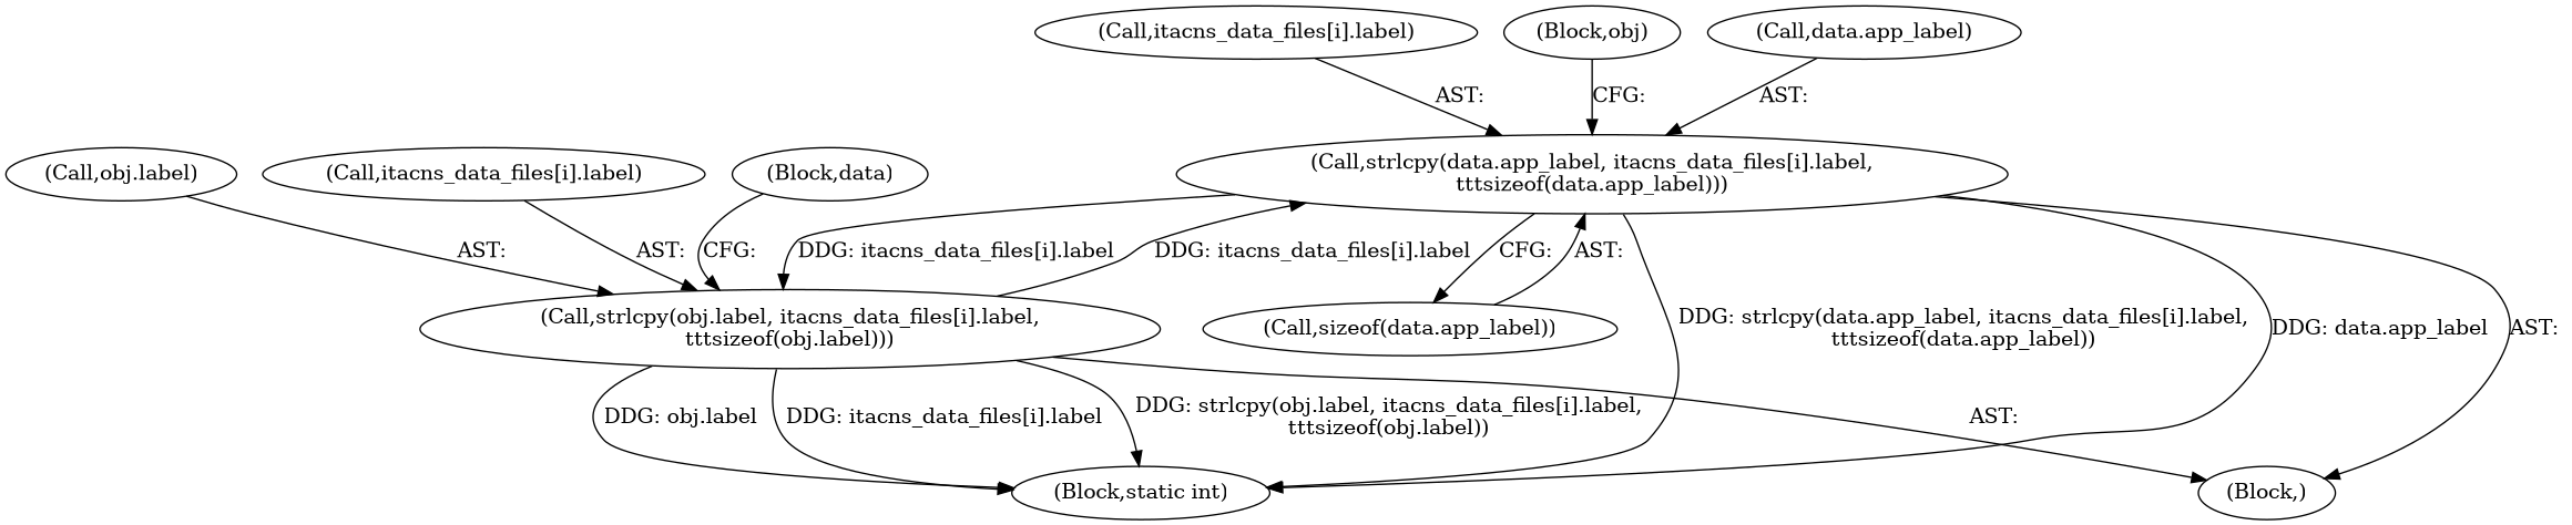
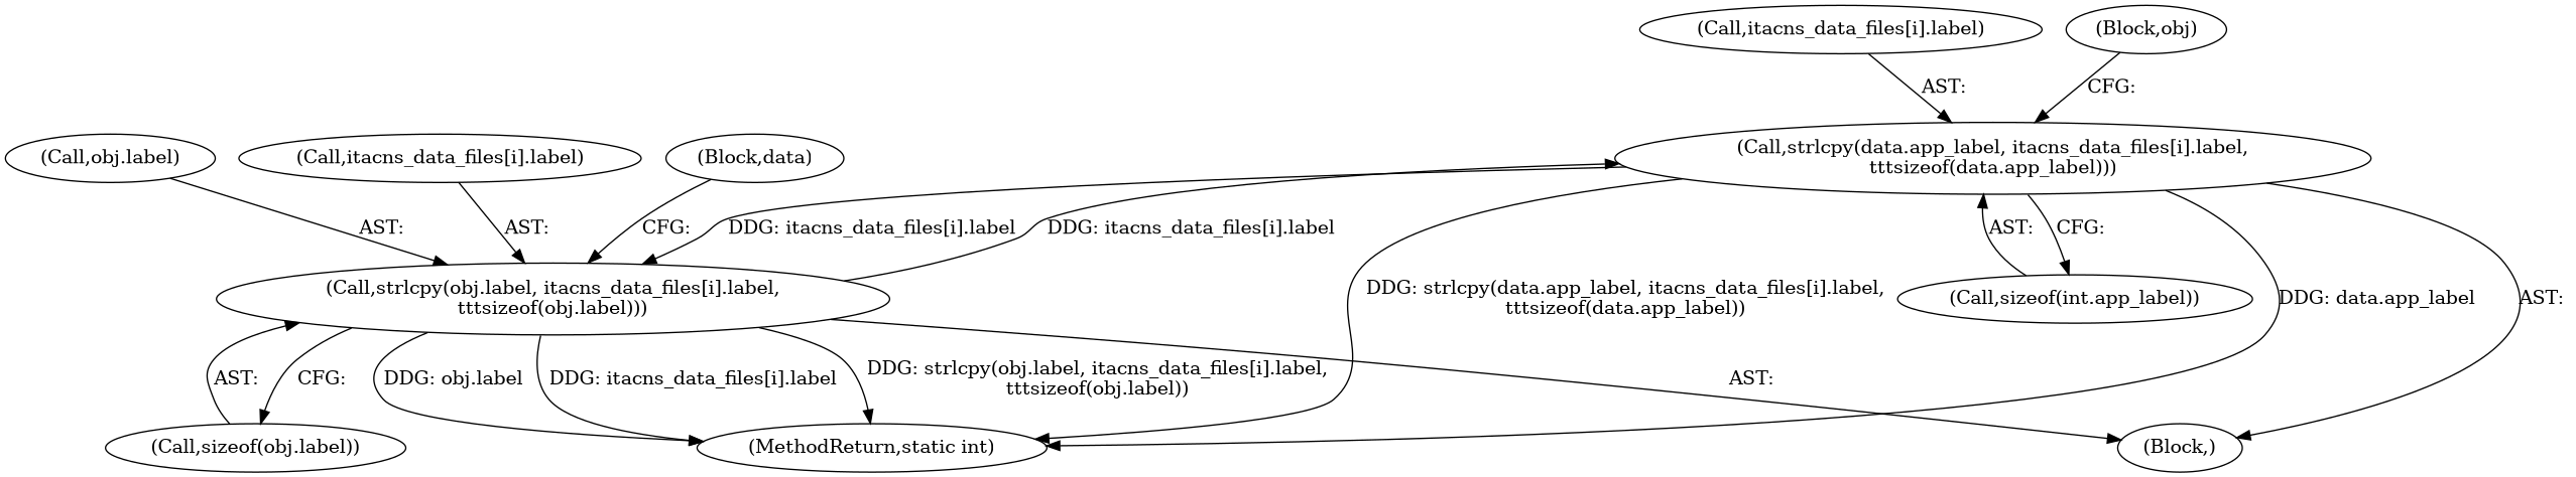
  digraph {
    n1 [label="(Call,strlcpy(data.app_label, itacns_data_files[i].label,\n\t\t\tsizeof(data.app_label)))"]
    n2 [label="(Call,strlcpy(obj.label, itacns_data_files[i].label,\n\t\t\tsizeof(obj.label)))"]
-   n3 [label="(Call,sizeof(data.app_label))"]
+   n3 [label="(Call,sizeof(int.app_label))"]
    n4 [label="(Block,)"]
-   n5 [label="(Block,static int)"]
+   n5 [label="(MethodReturn,static int)"]
+   n6 [label="(Call,sizeof(obj.label))"]
    n7 [label="(Call,obj.label)"]
    n8 [label="(Call,itacns_data_files[i].label)"]
    n9 [label="(Block,obj)"]
    n10 [label="(Call,itacns_data_files[i].label)"]
    n11 [label="(Block,data)"]
-   n12 [label="(Call,data.app_label)"]
    n1 -> n2 [label="DDG: itacns_data_files[i].label"]
    n1 -> n3 [label="CFG: "]
    n1 -> n4 [label="AST: "]
    n1 -> n5 [label="DDG: strlcpy(data.app_label, itacns_data_files[i].label,\n\t\t\tsizeof(data.app_label))"]
    n1 -> n5 [label="DDG: data.app_label"]
    n2 -> n1 [label="DDG: itacns_data_files[i].label"]
    n2 -> n4 [label="AST: "]
    n2 -> n5 [label="DDG: strlcpy(obj.label, itacns_data_files[i].label,\n\t\t\tsizeof(obj.label))"]
    n2 -> n5 [label="DDG: obj.label"]
    n2 -> n5 [label="DDG: itacns_data_files[i].label"]
+   n2 -> n6 [label="CFG: "]
    n3 -> n1 [label="AST: "]
+   n6 -> n2 [label="AST: "]
    n7 -> n2 [label="AST: "]
    n8 -> n1 [label="AST: "]
    n9 -> n1 [label="CFG: "]
    n10 -> n2 [label="AST: "]
    n11 -> n2 [label="CFG: "]
-   n12 -> n1 [label="AST: "]
  }
